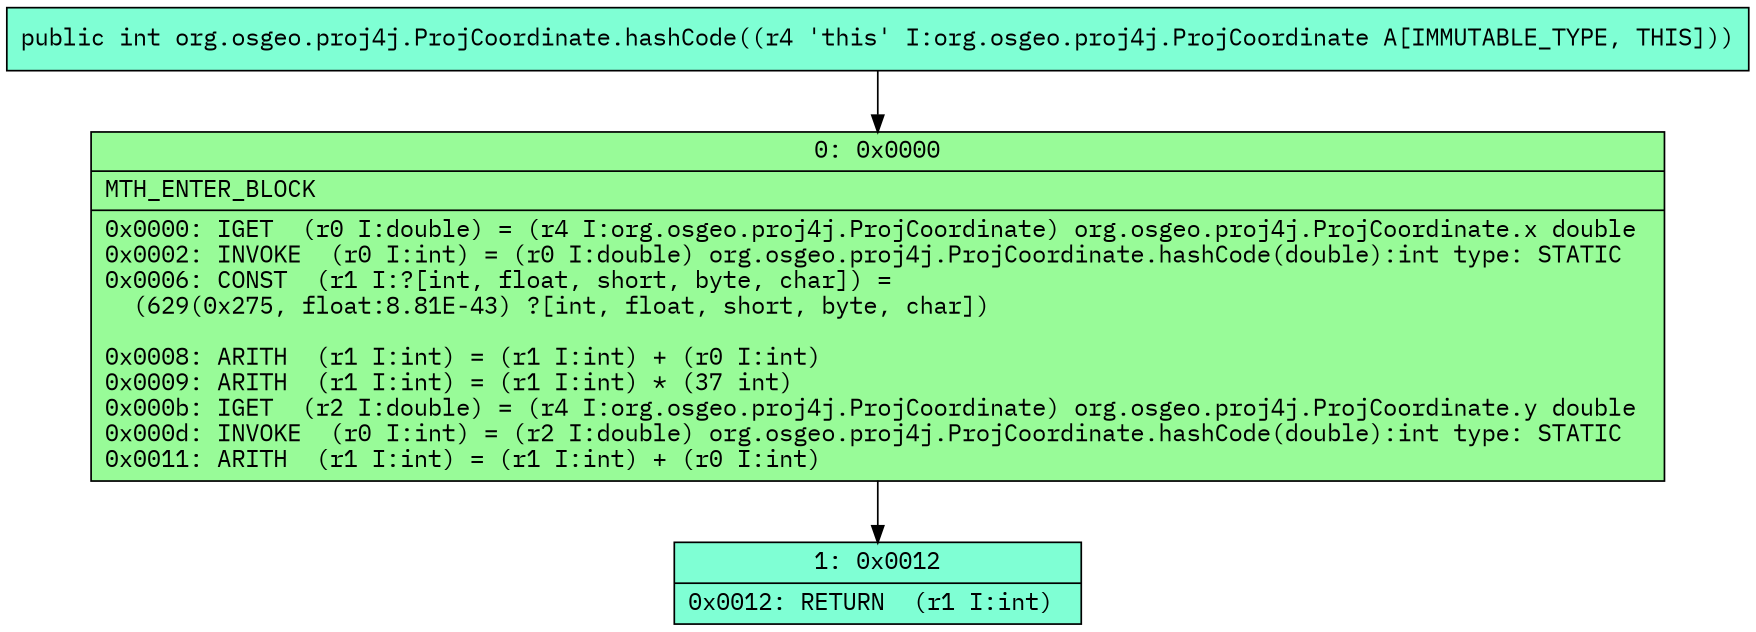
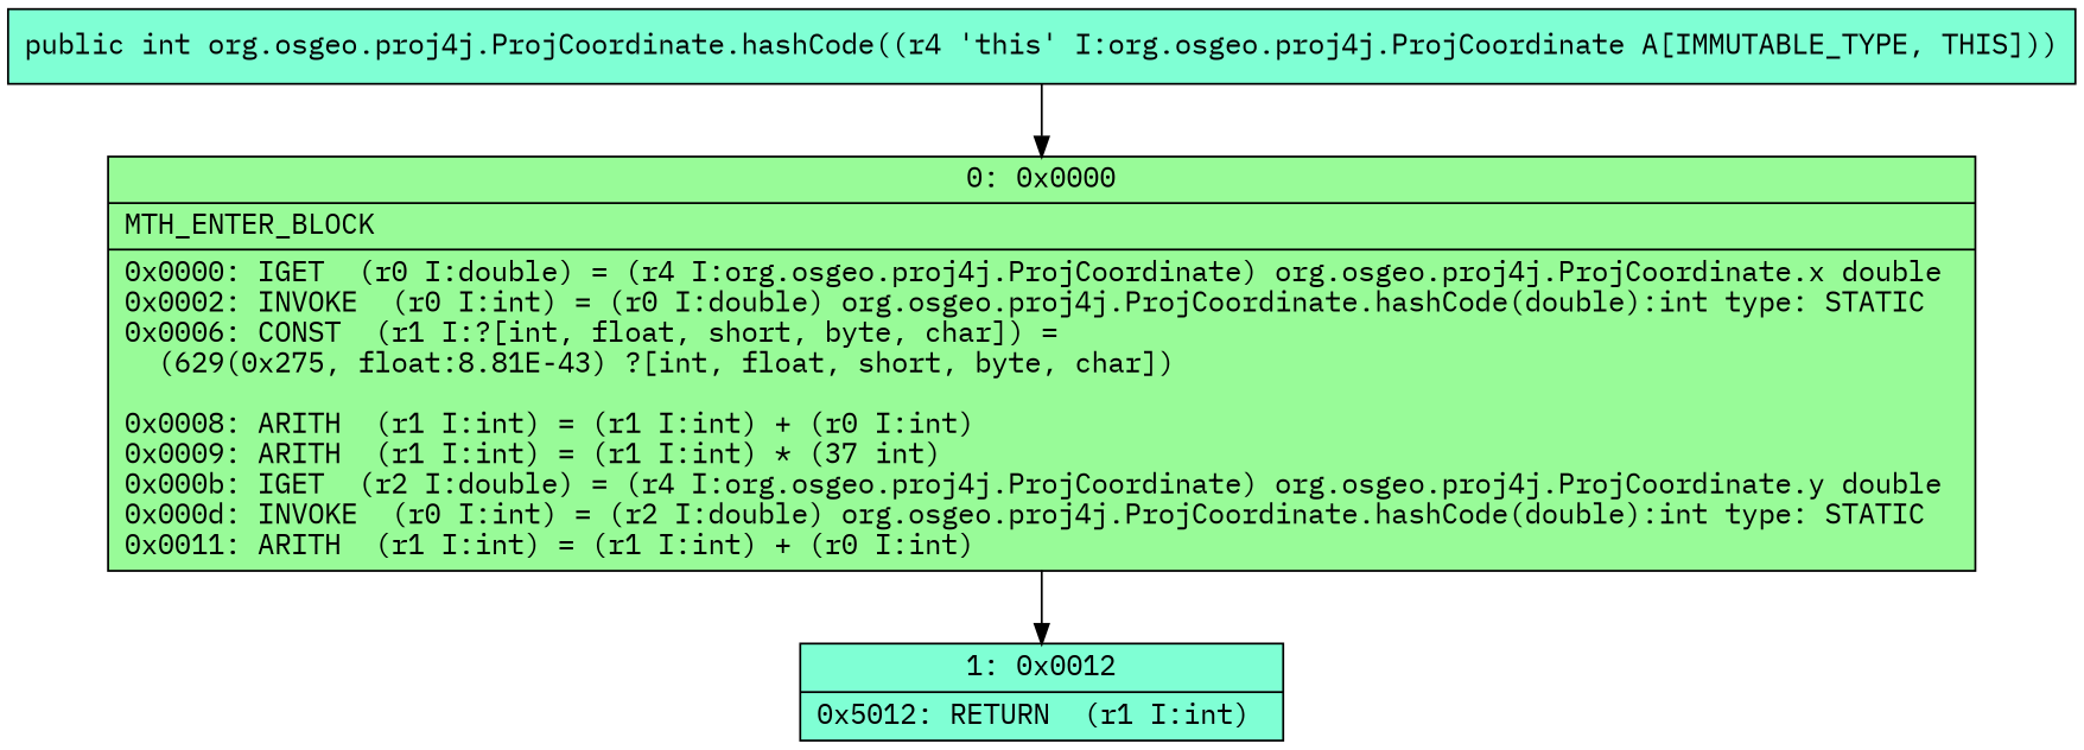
  digraph {
    fontname="IBM Plex Mono"
    node [shape=record style=filled fillcolor=aquamarine fontname="IBM Plex Mono"]
    edge [fontname="IBM Plex Mono"]
    n1 [label="{0\:\ 0x0000|MTH_ENTER_BLOCK\l|0x0000: IGET  (r0 I:double) = (r4 I:org.osgeo.proj4j.ProjCoordinate) org.osgeo.proj4j.ProjCoordinate.x double \l0x0002: INVOKE  (r0 I:int) = (r0 I:double) org.osgeo.proj4j.ProjCoordinate.hashCode(double):int type: STATIC \l0x0006: CONST  (r1 I:?[int, float, short, byte, char]) = \l  (629(0x275, float:8.81E\-43) ?[int, float, short, byte, char])\l \l0x0008: ARITH  (r1 I:int) = (r1 I:int) + (r0 I:int) \l0x0009: ARITH  (r1 I:int) = (r1 I:int) * (37 int) \l0x000b: IGET  (r2 I:double) = (r4 I:org.osgeo.proj4j.ProjCoordinate) org.osgeo.proj4j.ProjCoordinate.y double \l0x000d: INVOKE  (r0 I:int) = (r2 I:double) org.osgeo.proj4j.ProjCoordinate.hashCode(double):int type: STATIC \l0x0011: ARITH  (r1 I:int) = (r1 I:int) + (r0 I:int) \l}" fillcolor=palegreen]
-   n2 [label="{1\:\ 0x0012|0x0012: RETURN  (r1 I:int) \l}"]
+   n2 [label="{1\:\ 0x0012|0x5012: RETURN  (r1 I:int) \l}"]
    n3 [label="{public int org.osgeo.proj4j.ProjCoordinate.hashCode((r4 'this' I:org.osgeo.proj4j.ProjCoordinate A[IMMUTABLE_TYPE, THIS])) }"]
    n1 -> n2
    n3 -> n1
  }
